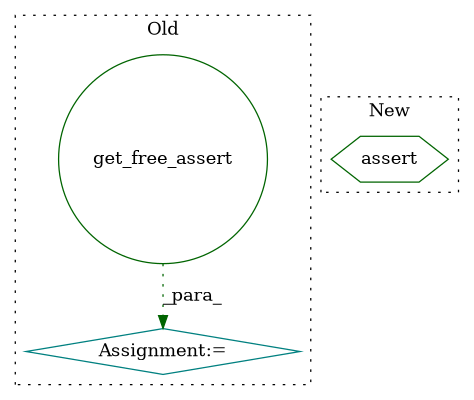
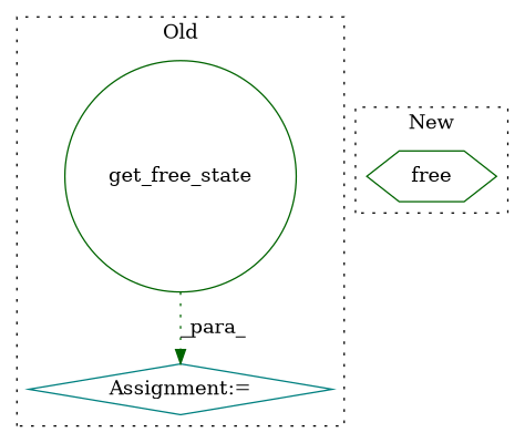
  digraph {
    node [a=32 color=darkgreen]
-   n1 [l=16 label=get_free_assert s=2295 shape=circle]
+   n1 [l=16 label=get_free_state s=2295 shape=circle]
    n2 [a=7 l=1 label="Assignment:=" s=2253 shape=diamond color=teal]
-   n3 [l="16,1" label=assert s="3281,3312" shape=hexagon]
+   n3 [l="16,1" label=free s="3281,3312" shape=hexagon]
    subgraph cluster_1 {
      label=Old
      style=dotted
      n1
      n2
    }
    subgraph cluster_2 {
      label=New
      style=dotted
      n3
    }
    n1 -> n2 [label=_para_ color=darkgreen style=dotted]
  }
